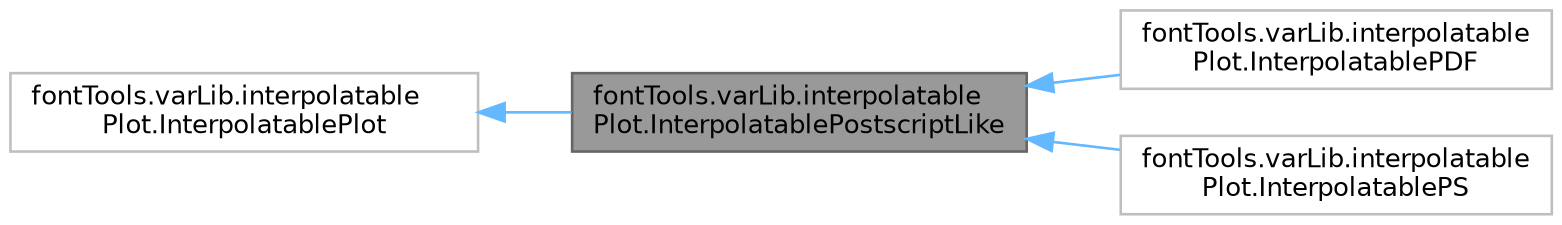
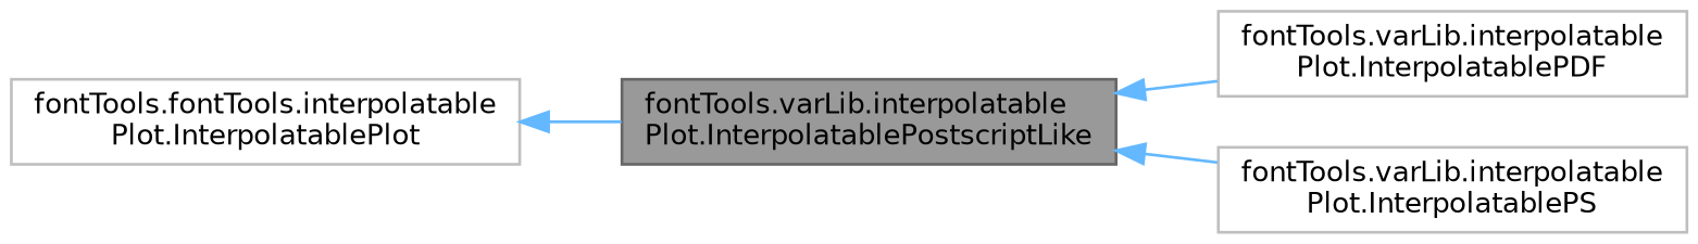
  digraph {
    rankdir=LR
    node [color=grey75 fillcolor=white fontname=Helvetica fontsize=10 shape=box style=filled]
    edge [color=steelblue1 dir=back fontname=Helvetica fontsize=10 labelfontname=Helvetica labelfontsize=10 style=solid]
    n1 [color=gray40 fillcolor=grey60 fontcolor=black height=0.2 label="fontTools.varLib.interpolatable\lPlot.InterpolatablePostscriptLike" width=0.4]
    n2 [height=0.2 label="fontTools.varLib.interpolatable\lPlot.InterpolatablePDF" width=0.4]
    n3 [height=0.2 label="fontTools.varLib.interpolatable\lPlot.InterpolatablePS" width=0.4]
-   n4 [height=0.2 label="fontTools.varLib.interpolatable\lPlot.InterpolatablePlot" width=0.4]
+   n4 [height=0.2 label="fontTools.fontTools.interpolatable\lPlot.InterpolatablePlot" width=0.4]
    n1 -> n2
    n1 -> n3
    n4 -> n1
  }
